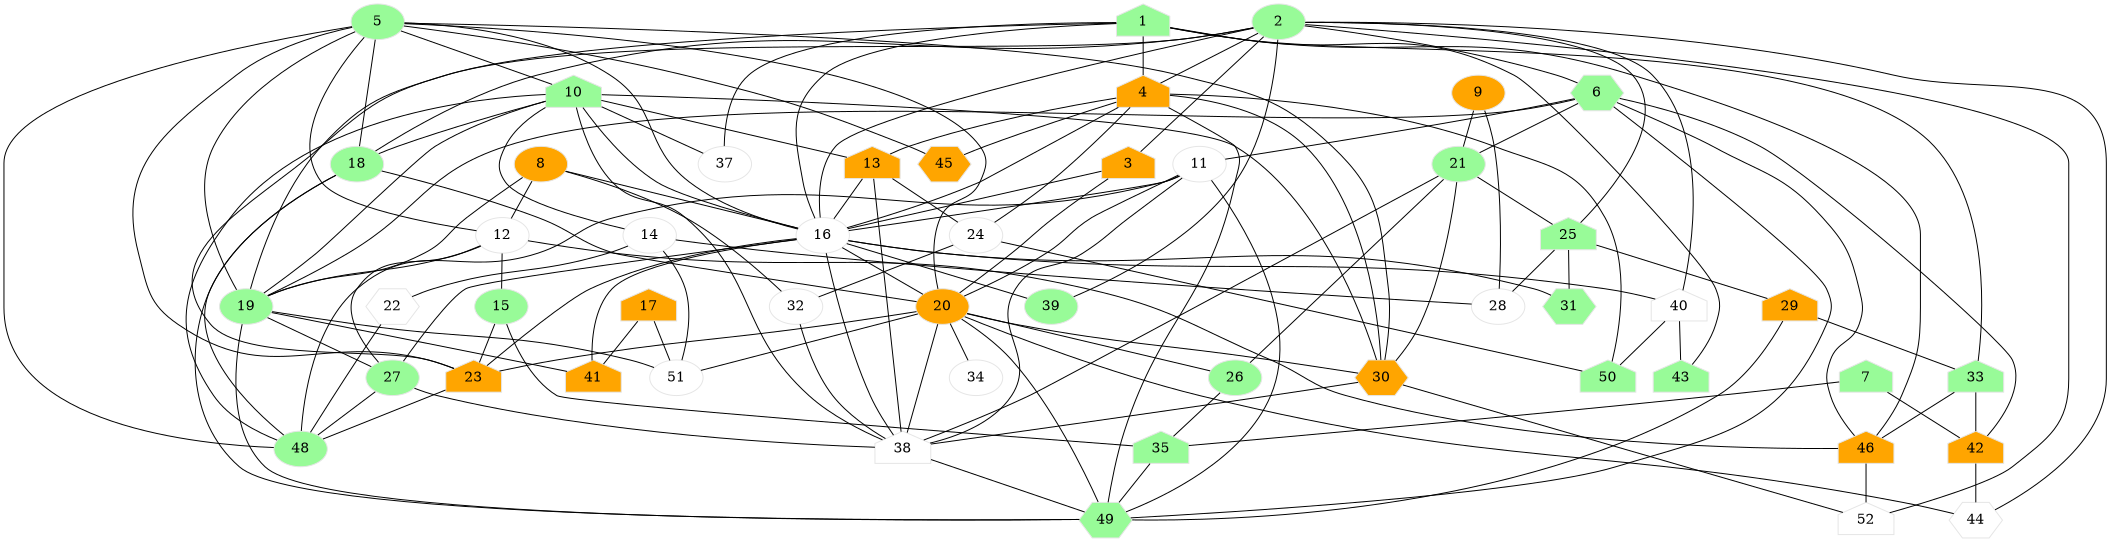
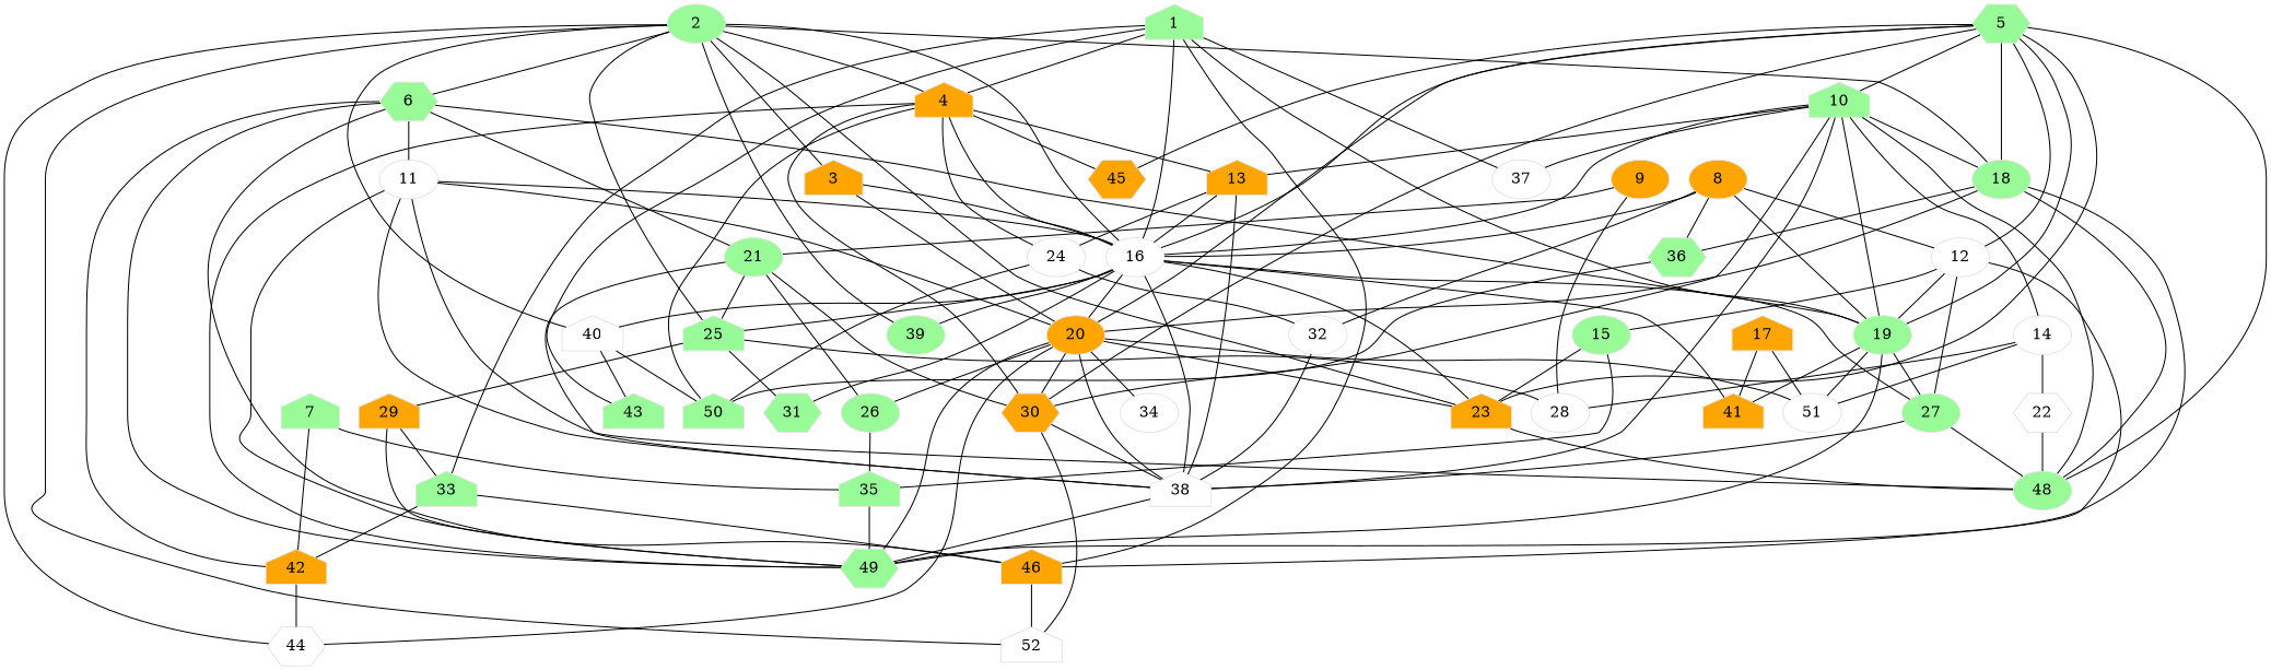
  graph {
    node [color=gray90 fillcolor=palegreen shape=ellipse style=filled]
    edge [weight=1.0]
    1 [shape=house]
    4 [fillcolor=orange shape=house]
    16 [fillcolor=white]
    19
    33 [shape=house]
    37 [fillcolor=white]
    43 [shape=house]
    46 [fillcolor=orange shape=house]
    13 [fillcolor=orange shape=house]
    24 [fillcolor=white]
    30 [fillcolor=orange shape=hexagon]
    45 [fillcolor=orange shape=hexagon]
    49 [shape=hexagon]
    50 [shape=house]
    38 [fillcolor=white shape=house]
    23 [fillcolor=orange shape=house]
    25 [shape=house]
    39
    40 [fillcolor=white shape=house]
    20 [fillcolor=orange]
    27
    31 [shape=hexagon]
    41 [fillcolor=orange shape=house]
    51 [fillcolor=white]
    42 [fillcolor=orange shape=house]
    52 [fillcolor=white shape=house]
    2
    3 [fillcolor=orange shape=house]
    6 [shape=hexagon]
    18
    44 [fillcolor=white shape=hexagon]
    11 [fillcolor=white]
    21
    48
+   36 [shape=hexagon]
    28 [fillcolor=white]
    29 [fillcolor=orange shape=house]
    26
    34 [fillcolor=white]
    32 [fillcolor=white]
-   5
+   5 [shape=hexagon]
    10 [shape=house]
    12 [fillcolor=white]
    14 [fillcolor=white]
    15
    7 [shape=house]
    35 [shape=house]
    8 [fillcolor=orange]
    9 [fillcolor=orange]
    22 [fillcolor=white shape=hexagon]
    17 [fillcolor=orange shape=house]
    1 -- 4
    1 -- 16
    1 -- 19
    1 -- 33
    1 -- 37
    1 -- 43
    1 -- 46
    4 -- 16
    4 -- 13
    4 -- 24 [weight=2.0]
    4 -- 30
    4 -- 45
    4 -- 49
    4 -- 50
    16 -- 38 [weight=2.0]
    16 -- 23
+   16 -- 25
    16 -- 39
    16 -- 40
    16 -- 20
    16 -- 27
    16 -- 31
    16 -- 41
    19 -- 49
    19 -- 27
    19 -- 41
    19 -- 51
    33 -- 46
    33 -- 42
    46 -- 52
    13 -- 16
    13 -- 24
    13 -- 38
    24 -- 50
    24 -- 32 [weight=2.0]
    30 -- 38 [weight=2.0]
    30 -- 52
    38 -- 49
    23 -- 48
    25 -- 31
    25 -- 28
    25 -- 29
    40 -- 43
    40 -- 50
    20 -- 30
    20 -- 49
    20 -- 38
    20 -- 23
    20 -- 51
    20 -- 44
    20 -- 26
    20 -- 34 [weight=2.0]
    27 -- 38
    27 -- 48
    42 -- 44
    2 -- 4 [weight=2.0]
    2 -- 16 [weight=2.0]
    2 -- 23
    2 -- 25
    2 -- 39
    2 -- 40 [weight=2.0]
    2 -- 52
    2 -- 3
    2 -- 6
    2 -- 18
    2 -- 44
    3 -- 16
    3 -- 20 [weight=2.0]
    6 -- 19
    6 -- 46
    6 -- 49
    6 -- 42
    6 -- 11
    6 -- 21
    18 -- 49
    18 -- 20
    18 -- 48
+   18 -- 36
    11 -- 16
    11 -- 49
    11 -- 38
    11 -- 20
    11 -- 48
    21 -- 30
    21 -- 38
    21 -- 25
    21 -- 26
+   36 -- 50
    29 -- 33
    29 -- 49
    26 -- 35
    32 -- 38
    5 -- 16 [weight=2.0]
    5 -- 19
    5 -- 30
    5 -- 45
    5 -- 23
    5 -- 20
    5 -- 18 [weight=2.0]
    5 -- 48
    5 -- 10
    5 -- 12 [weight=2.0]
    10 -- 16
    10 -- 19
    10 -- 37
    10 -- 13
    10 -- 30
    10 -- 38
    10 -- 18
    10 -- 48
    10 -- 14
    12 -- 19
    12 -- 46
    12 -- 27
    12 -- 15
    14 -- 51
    14 -- 28
    14 -- 22
    15 -- 23
    15 -- 35
    7 -- 42
    7 -- 35
    35 -- 49
    8 -- 16
    8 -- 19
+   8 -- 36
    8 -- 32
    8 -- 12
    9 -- 21
    9 -- 28
    22 -- 48
    17 -- 41
    17 -- 51
  }
